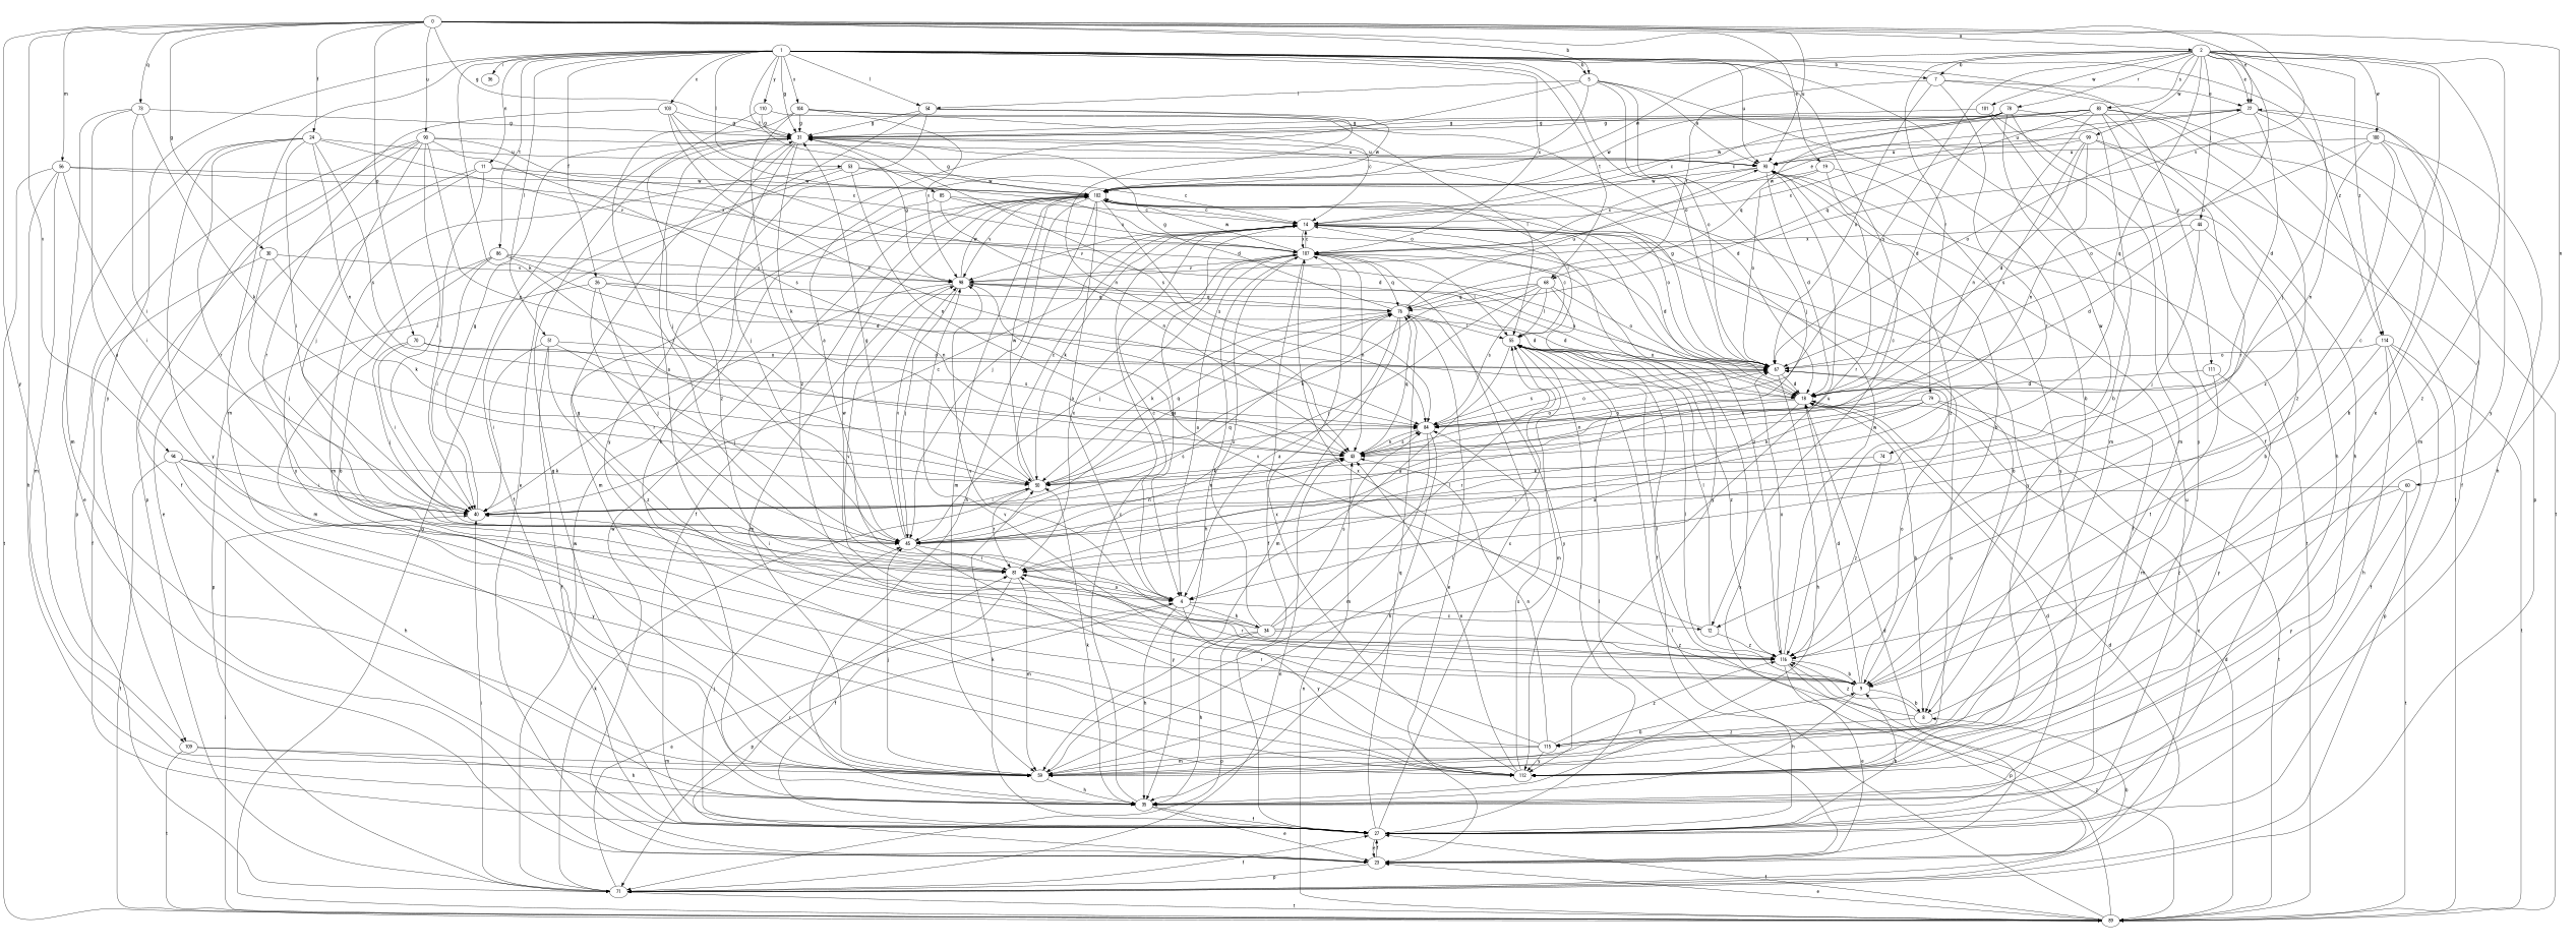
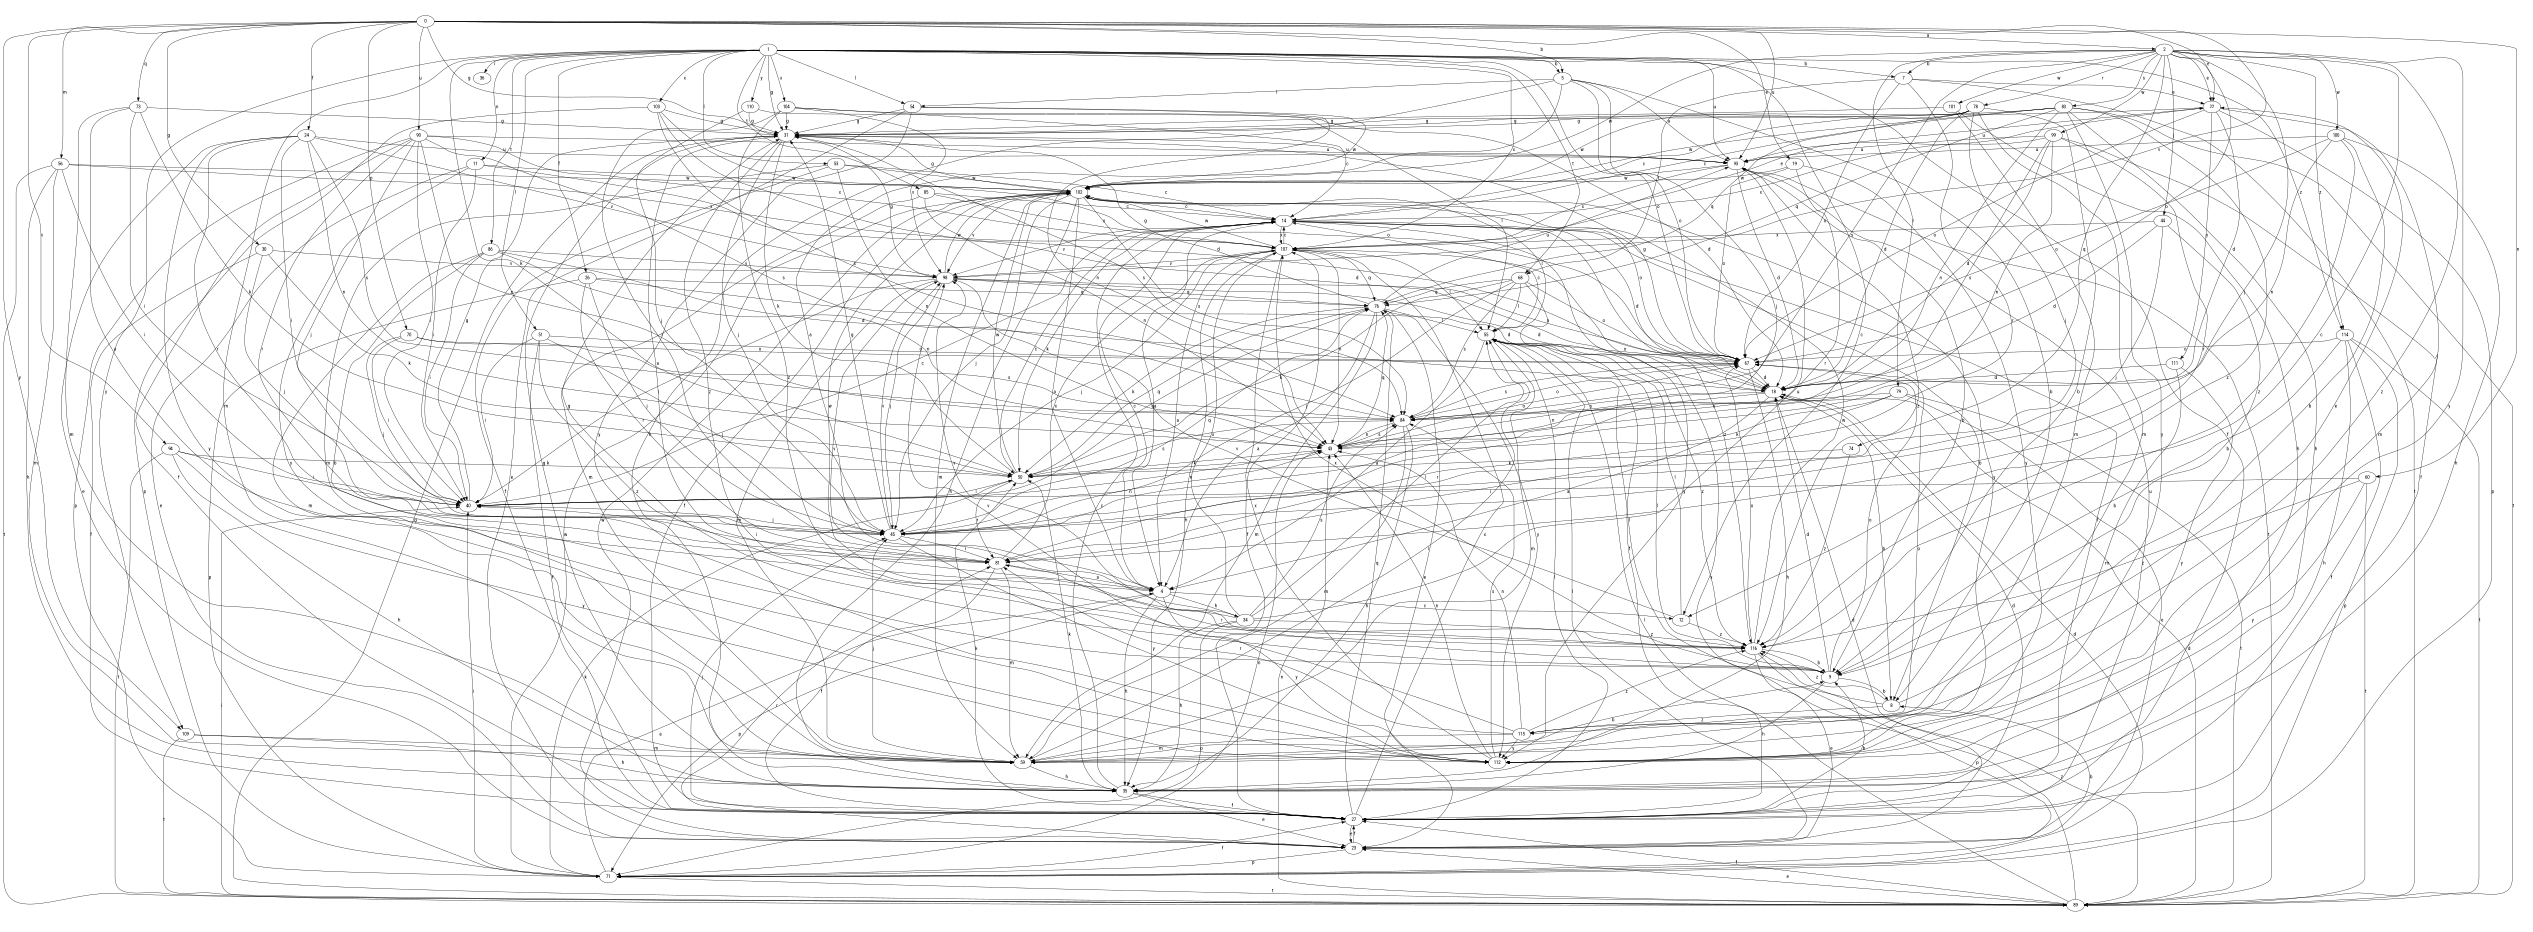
  strict digraph {
    fontname="Roboto Condensed"
    node [fontname="Roboto Condensed"]
    edge [fontname="Roboto Condensed"]
    0
    2
    5
    19
    22
    24
    30
    31
    56
    60
    70
    73
    90
    93
    94
    98
    109
    7
    12
    67
    114
    44
    45
    74
    78
    79
    83
    84
    99
    100
    101
    102
    112
    115
    54
    4
    35
    8
    81
    59
    71
    18
    n43 [label=43]
    23
    40
    27
    50
    116
    107
    89
    9
    76
    1
    26
    36
    51
    53
    n58 [label=11]
    85
    86
    n61 [label=68]
    103
    104
    110
    111
    55
    14
    34
    0 -> 2 [label=a]
    0 -> 5 [label=b]
    0 -> 19 [label=e]
    0 -> 22 [label=e]
    0 -> 24 [label=f]
    0 -> 30 [label=g]
    0 -> 31 [label=g]
    0 -> 56 [label=m]
    0 -> 60 [label=n]
    0 -> 70 [label=p]
    0 -> 73 [label=q]
    0 -> 90 [label=u]
    0 -> 93 [label=u]
    0 -> 94 [label=v]
    0 -> 98 [label=v]
    0 -> 109 [label=y]
    2 -> 22 [label=e]
    2 -> 7 [label=b]
    2 -> 12 [label=c]
    2 -> 67 [label=o]
    2 -> 114 [label=z]
    2 -> 44 [label=j]
    2 -> 45 [label=j]
    2 -> 74 [label=q]
    2 -> 78 [label=r]
    2 -> 79 [label=r]
    2 -> 83 [label=s]
    2 -> 84 [label=s]
    2 -> 99 [label=w]
    2 -> 100 [label=w]
    2 -> 101 [label=w]
    2 -> 102 [label=w]
    2 -> 112 [label=y]
    2 -> 115 [label=z]
    5 -> 93 [label=u]
    5 -> 67 [label=o]
    5 -> 45 [label=j]
    5 -> 54 [label=l]
    5 -> 4 [label=a]
    5 -> 35 [label=h]
    5 -> 8 [label=b]
    19 -> 67 [label=o]
    19 -> 102 [label=w]
    19 -> 112 [label=y]
    19 -> 81 [label=r]
    22 -> 31 [label=g]
    22 -> 93 [label=u]
    22 -> 67 [label=o]
    22 -> 59 [label=m]
    22 -> 71 [label=p]
    22 -> 18 [label=d]
    24 -> 93 [label=u]
    24 -> 98 [label=v]
    24 -> 84 [label=s]
    24 -> 112 [label=y]
    24 -> 81 [label=r]
    24 -> n43 [label=n]
    24 -> 23 [label=e]
    24 -> 40 [label=i]
    30 -> 98 [label=v]
    30 -> 45 [label=j]
    30 -> 27 [label=f]
    30 -> 50 [label=k]
    31 -> 93 [label=u]
    31 -> 45 [label=j]
    31 -> 84 [label=s]
    31 -> 4 [label=a]
    31 -> 50 [label=k]
    31 -> 116 [label=z]
    56 -> 102 [label=w]
    56 -> 35 [label=h]
    56 -> 59 [label=m]
    56 -> 40 [label=i]
    56 -> 107 [label=x]
    56 -> 89 [label=t]
    60 -> 112 [label=y]
    60 -> 40 [label=i]
    60 -> 116 [label=z]
    60 -> 89 [label=t]
    70 -> 67 [label=o]
    70 -> 45 [label=j]
    70 -> 84 [label=s]
    70 -> 40 [label=i]
    73 -> 31 [label=g]
    73 -> 4 [label=a]
    73 -> 59 [label=m]
    73 -> 40 [label=i]
    73 -> 50 [label=k]
    90 -> 93 [label=u]
    90 -> 45 [label=j]
    90 -> 84 [label=s]
    90 -> 81 [label=r]
    90 -> 71 [label=p]
    90 -> n43 [label=n]
    90 -> 40 [label=i]
    90 -> 27 [label=f]
    90 -> 107 [label=x]
    93 -> 102 [label=w]
    93 -> 18 [label=d]
    93 -> 116 [label=z]
    93 -> 107 [label=x]
    93 -> 89 [label=t]
    93 -> 9 [label=b]
    94 -> 112 [label=y]
    94 -> 35 [label=h]
    94 -> 40 [label=i]
    94 -> 50 [label=k]
    94 -> 89 [label=t]
    98 -> 31 [label=g]
    98 -> 67 [label=o]
    98 -> 45 [label=j]
    98 -> 102 [label=w]
    98 -> 59 [label=m]
    98 -> 18 [label=d]
    98 -> 40 [label=i]
    98 -> 76 [label=q]
    109 -> 35 [label=h]
    109 -> 59 [label=m]
    109 -> 89 [label=t]
    7 -> 22 [label=e]
    7 -> 67 [label=o]
    7 -> 81 [label=r]
    7 -> 89 [label=t]
    7 -> n61 [label=t]
    12 -> 98 [label=v]
    12 -> 116 [label=z]
    12 -> 55 [label=l]
    67 -> 31 [label=g]
    67 -> 84 [label=s]
    67 -> 35 [label=h]
    67 -> 18 [label=d]
    114 -> 67 [label=o]
    114 -> 35 [label=h]
    114 -> 71 [label=p]
    114 -> 27 [label=f]
    114 -> 89 [label=t]
-   114 -> 9 [label=t]
+   114 -> 9 [label=b]
    44 -> 45 [label=j]
    44 -> 18 [label=d]
    44 -> 107 [label=x]
    44 -> 9 [label=b]
    45 -> 31 [label=g]
    45 -> 98 [label=v]
    45 -> 112 [label=y]
    45 -> 81 [label=r]
    45 -> n43 [label=n]
    45 -> 76 [label=q]
    74 -> 50 [label=k]
    74 -> 116 [label=z]
    78 -> 31 [label=g]
-   78 -> 45 [label=w]
+   78 -> 45 [label=j]
    78 -> 102 [label=w]
    78 -> 59 [label=m]
    78 -> 18 [label=d]
    78 -> 9 [label=b]
    78 -> 76 [label=q]
    78 -> 14 [label=c]
    79 -> 84 [label=s]
    79 -> 81 [label=r]
    79 -> 23 [label=e]
    79 -> 50 [label=k]
    79 -> 89 [label=t]
    83 -> 31 [label=g]
    83 -> 102 [label=w]
    83 -> 112 [label=y]
    83 -> 35 [label=h]
    83 -> n43 [label=n]
    83 -> 116 [label=z]
    83 -> 89 [label=t]
    83 -> 76 [label=q]
    83 -> 14 [label=c]
    84 -> 67 [label=o]
    84 -> 35 [label=h]
    84 -> 59 [label=m]
    84 -> n43 [label=n]
    99 -> 93 [label=u]
    99 -> 84 [label=s]
    99 -> 81 [label=r]
    99 -> 18 [label=d]
    99 -> n43 [label=n]
    99 -> 27 [label=f]
    99 -> 107 [label=x]
    100 -> 93 [label=u]
    100 -> 67 [label=o]
    100 -> 35 [label=h]
    100 -> n43 [label=n]
    100 -> 116 [label=z]
    100 -> 9 [label=b]
    101 -> 31 [label=g]
    101 -> 35 [label=h]
    101 -> 59 [label=m]
    102 -> 31 [label=g]
    102 -> 98 [label=v]
    102 -> 67 [label=o]
    102 -> 45 [label=j]
    102 -> 84 [label=s]
    102 -> 112 [label=y]
    102 -> 4 [label=a]
    102 -> 35 [label=h]
    102 -> 59 [label=m]
    102 -> 27 [label=f]
    102 -> 55 [label=l]
    102 -> 14 [label=c]
    112 -> 84 [label=s]
    112 -> n43 [label=n]
    112 -> 107 [label=x]
    115 -> 98 [label=v]
    115 -> 67 [label=o]
    115 -> 112 [label=y]
    115 -> 81 [label=r]
    115 -> 59 [label=m]
    115 -> n43 [label=n]
    115 -> 116 [label=z]
    54 -> 31 [label=g]
    54 -> 102 [label=w]
    54 -> 112 [label=y]
    54 -> n43 [label=n]
    54 -> 23 [label=e]
    4 -> 12 [label=c]
    4 -> 112 [label=y]
    4 -> 35 [label=h]
    4 -> 71 [label=p]
    4 -> 14 [label=c]
    4 -> 34 [label=h]
    35 -> 31 [label=g]
    35 -> 23 [label=e]
    35 -> 27 [label=f]
    35 -> 50 [label=k]
    35 -> 14 [label=c]
    8 -> 22 [label=e]
    8 -> 115 [label=z]
    8 -> 116 [label=z]
    8 -> 55 [label=l]
    81 -> 4 [label=a]
    81 -> 59 [label=m]
    81 -> 40 [label=i]
    81 -> 27 [label=f]
    81 -> 107 [label=x]
    59 -> 45 [label=j]
    59 -> 35 [label=h]
    59 -> 9 [label=b]
    59 -> 55 [label=l]
    71 -> 102 [label=w]
    71 -> 4 [label=a]
    71 -> 18 [label=d]
    71 -> n43 [label=n]
    71 -> 40 [label=i]
    71 -> 27 [label=f]
    71 -> 50 [label=k]
    71 -> 89 [label=t]
    18 -> 84 [label=s]
    18 -> 4 [label=a]
    18 -> 8 [label=b]
    18 -> n43 [label=n]
    n43 -> 67 [label=o]
    n43 -> 84 [label=s]
    n43 -> 50 [label=k]
    n43 -> 76 [label=q]
    23 -> 102 [label=w]
    23 -> 8 [label=b]
    23 -> 81 [label=r]
    23 -> 71 [label=p]
    23 -> 18 [label=d]
    23 -> 27 [label=f]
    23 -> 55 [label=l]
    40 -> 31 [label=g]
+   40 -> 45 [label=j]
    40 -> n43 [label=n]
    40 -> 76 [label=q]
    40 -> 14 [label=c]
    27 -> 93 [label=u]
    27 -> 45 [label=j]
    27 -> 18 [label=d]
    27 -> 23 [label=e]
    27 -> 50 [label=k]
    27 -> 107 [label=x]
    27 -> 9 [label=b]
    27 -> 76 [label=q]
    27 -> 55 [label=l]
    50 -> 84 [label=s]
    50 -> 102 [label=w]
    50 -> 81 [label=r]
    50 -> 40 [label=i]
    50 -> 76 [label=q]
    50 -> 14 [label=c]
    116 -> 98 [label=v]
    116 -> 67 [label=o]
    116 -> 102 [label=w]
    116 -> 71 [label=p]
    116 -> 23 [label=e]
    116 -> 9 [label=b]
    107 -> 98 [label=v]
    107 -> 45 [label=j]
    107 -> 102 [label=w]
    107 -> 4 [label=a]
    107 -> 35 [label=h]
    107 -> n43 [label=n]
    107 -> 27 [label=f]
    107 -> 76 [label=q]
    107 -> 55 [label=l]
    107 -> 14 [label=c]
    89 -> 31 [label=g]
    89 -> 18 [label=d]
    89 -> n43 [label=n]
    89 -> 23 [label=e]
    89 -> 40 [label=i]
    89 -> 27 [label=f]
    89 -> 116 [label=z]
    89 -> 107 [label=x]
    89 -> 55 [label=l]
    9 -> 31 [label=g]
    9 -> 67 [label=o]
    9 -> 35 [label=h]
    9 -> 8 [label=b]
    9 -> 81 [label=r]
    9 -> 18 [label=d]
    9 -> 107 [label=x]
    9 -> 55 [label=l]
    76 -> 31 [label=g]
    76 -> 93 [label=u]
    76 -> 112 [label=y]
    76 -> 4 [label=a]
    76 -> 59 [label=m]
    76 -> 23 [label=e]
    76 -> 50 [label=k]
    76 -> 55 [label=l]
    1 -> 5 [label=b]
    1 -> 31 [label=g]
    1 -> 93 [label=u]
    1 -> 109 [label=y]
    1 -> 7 [label=b]
    1 -> 12 [label=c]
    1 -> 67 [label=o]
    1 -> 114 [label=z]
    1 -> 54 [label=l]
    1 -> 59 [label=m]
    1 -> 27 [label=f]
    1 -> 50 [label=k]
    1 -> 107 [label=x]
    1 -> 26 [label=f]
    1 -> 36 [label=i]
    1 -> 51 [label=l]
    1 -> 53 [label=l]
    1 -> n58 [label=n]
    1 -> 85 [label=t]
    1 -> 86 [label=t]
    1 -> n61 [label=t]
    1 -> 103 [label=x]
    1 -> 104 [label=x]
    1 -> 110 [label=y]
-   1 -> 111 [label=y]
+   22 -> 111 [label=y]
    26 -> 45 [label=j]
    26 -> 81 [label=r]
    26 -> 71 [label=p]
    26 -> 18 [label=d]
    26 -> 76 [label=q]
    51 -> 67 [label=o]
    51 -> 45 [label=j]
    51 -> 40 [label=i]
    51 -> 27 [label=f]
    51 -> 116 [label=z]
    53 -> 102 [label=w]
    53 -> 59 [label=m]
    53 -> n43 [label=n]
    53 -> 27 [label=f]
    53 -> 14 [label=c]
    n58 -> 102 [label=w]
    n58 -> 112 [label=y]
    n58 -> 18 [label=d]
    n58 -> 23 [label=e]
    n58 -> 40 [label=i]
    85 -> 59 [label=m]
    85 -> n43 [label=n]
    85 -> 107 [label=x]
    85 -> 14 [label=c]
    86 -> 98 [label=v]
    86 -> 59 [label=m]
    86 -> 18 [label=d]
    86 -> n43 [label=n]
    86 -> 40 [label=i]
    86 -> 9 [label=b]
    n61 -> 67 [label=o]
    n61 -> 45 [label=j]
    n61 -> 84 [label=s]
    n61 -> 27 [label=f]
    n61 -> 50 [label=k]
    n61 -> 76 [label=q]
    n61 -> 55 [label=l]
    103 -> 31 [label=g]
    103 -> 67 [label=o]
    103 -> 84 [label=s]
    103 -> 71 [label=p]
    103 -> 18 [label=d]
    104 -> 31 [label=g]
    104 -> 98 [label=v]
    104 -> 81 [label=r]
    104 -> 18 [label=d]
    104 -> 116 [label=z]
    104 -> 14 [label=c]
    110 -> 31 [label=g]
    110 -> 45 [label=j]
    110 -> 55 [label=l]
    111 -> 112 [label=y]
    111 -> 59 [label=m]
    111 -> 18 [label=d]
    55 -> 67 [label=o]
    55 -> 4 [label=a]
    55 -> 59 [label=m]
    55 -> 116 [label=z]
    55 -> 14 [label=c]
    14 -> 22 [label=e]
    14 -> 98 [label=v]
    14 -> 112 [label=y]
    14 -> 4 [label=a]
    14 -> 8 [label=b]
    14 -> 18 [label=d]
    14 -> 27 [label=f]
    14 -> 50 [label=k]
    14 -> 116 [label=z]
    14 -> 107 [label=x]
    34 -> 93 [label=u]
    34 -> 98 [label=v]
    34 -> 84 [label=s]
    34 -> 102 [label=w]
    34 -> 35 [label=h]
    34 -> 71 [label=p]
    34 -> 116 [label=z]
    34 -> 107 [label=x]
    34 -> 55 [label=l]
  }
